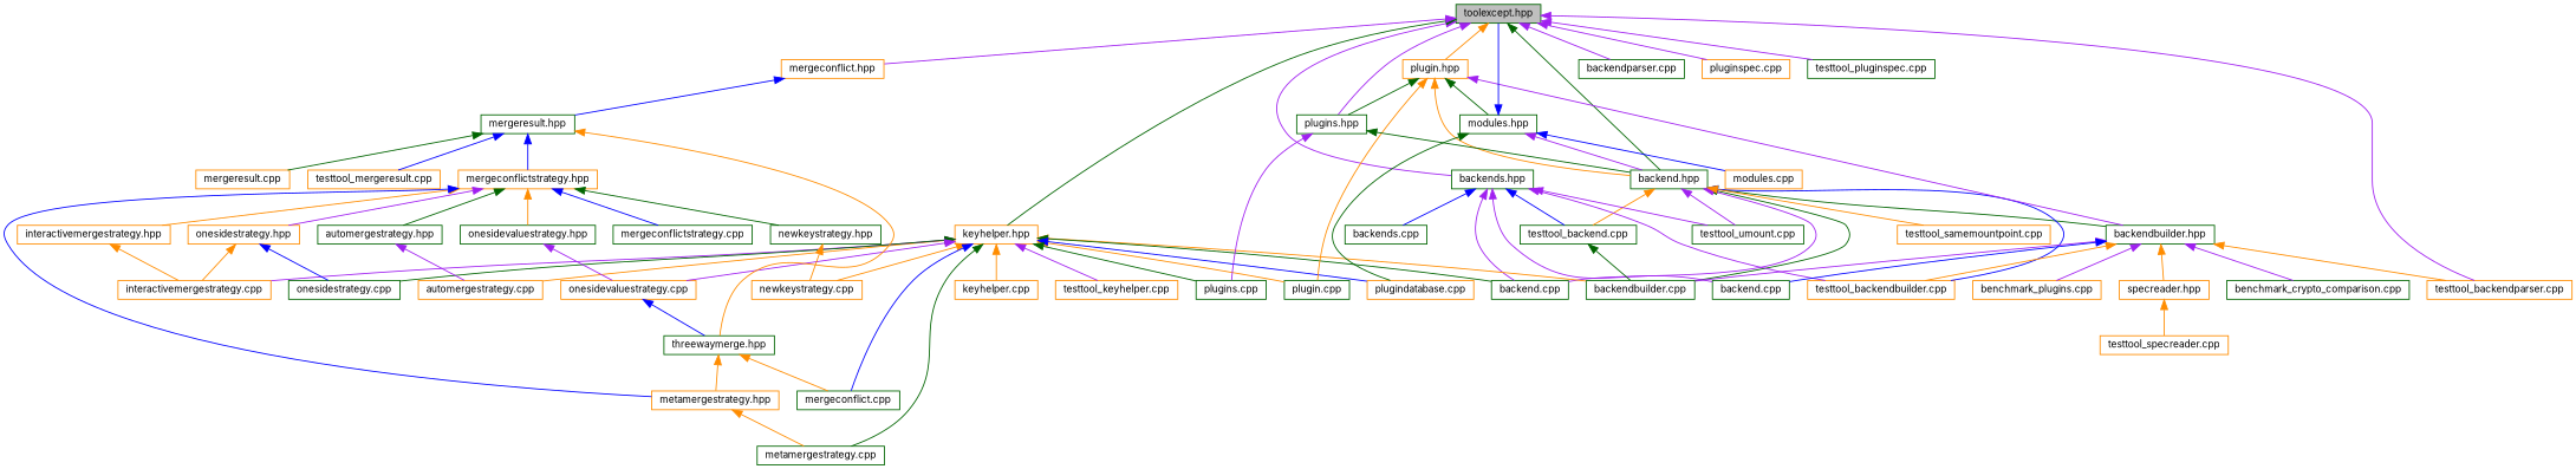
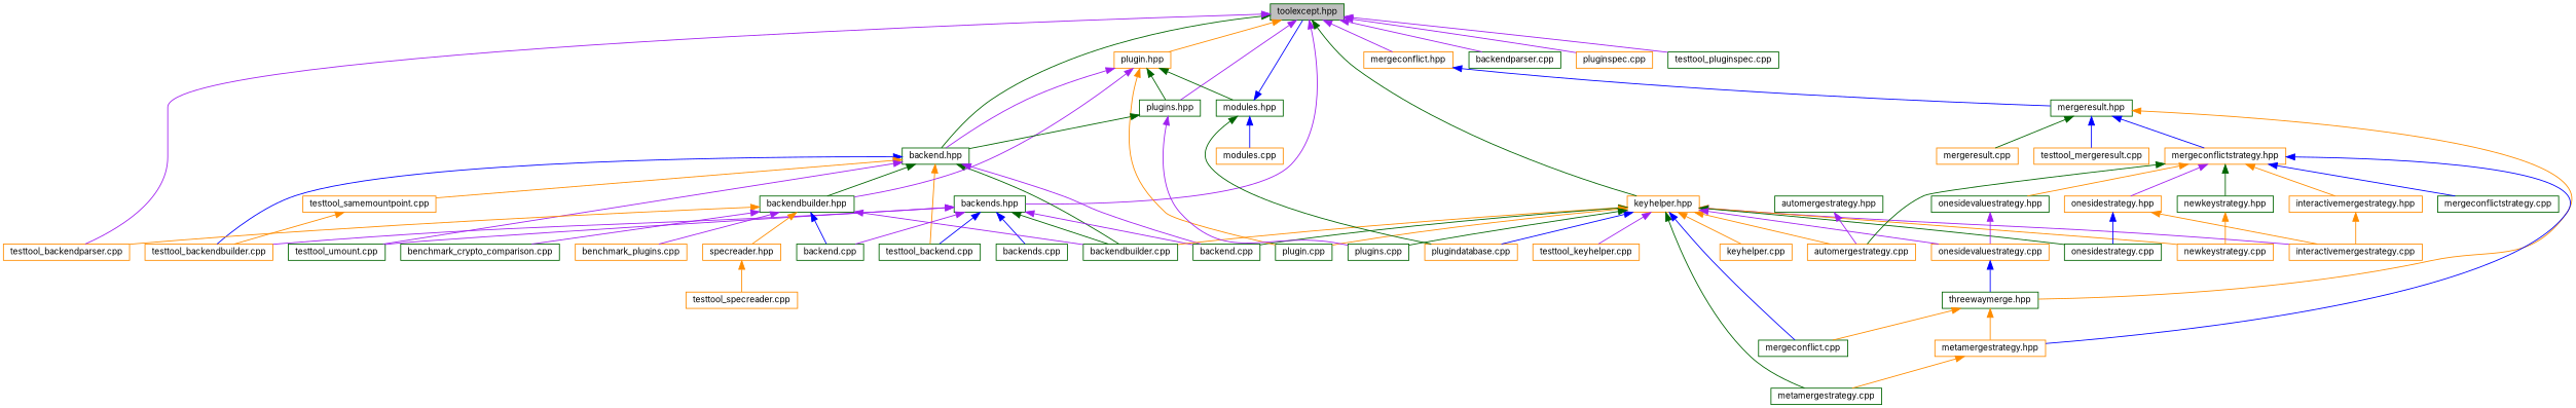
  digraph {
    fontname=Inter
    node [color=darkgreen fillcolor=white fontname=Inter fontsize=10 shape=record style=filled]
    edge [color=purple dir=back fontname=Inter fontsize=10 labelfontname=Helvetica labelfontsize=10 style=solid]
    n1 [fillcolor=grey75 fontcolor=black height=0.2 label="toolexcept.hpp" width=0.4]
    n2 [height=0.2 label="backend.hpp" width=0.4]
    n3 [color=darkorange height=0.2 label="testtool_backendparser.cpp" width=0.4]
    n4 [height=0.2 label="backends.hpp" width=0.4]
    n5 [color=darkorange height=0.2 label="keyhelper.hpp" width=0.4]
    n6 [color=darkorange height=0.2 label="mergeconflict.hpp" width=0.4]
    n7 [color=darkorange height=0.2 label="plugin.hpp" width=0.4]
    n8 [height=0.2 label="plugins.hpp" width=0.4]
    n9 [height=0.2 label="backendparser.cpp" width=0.4]
    n10 [color=darkorange height=0.2 label="pluginspec.cpp" width=0.4]
    n11 [height=0.2 label="testtool_pluginspec.cpp" width=0.4]
    n12 [height=0.2 label="backendbuilder.hpp" width=0.4]
    n13 [height=0.2 label="backendbuilder.cpp" width=0.4]
    n14 [color=darkorange height=0.2 label="testtool_backendbuilder.cpp" width=0.4]
    n15 [height=0.2 label="backend.cpp" width=0.4]
    n16 [height=0.2 label="testtool_backend.cpp" width=0.4]
    n17 [color=darkorange height=0.2 label="testtool_samemountpoint.cpp" width=0.4]
    n18 [height=0.2 label="testtool_umount.cpp" width=0.4]
    n19 [height=0.2 label="backend.cpp" width=0.4]
    n20 [height=0.2 label="backends.cpp" width=0.4]
    n21 [color=darkorange height=0.2 label="keyhelper.cpp" width=0.4]
    n22 [color=darkorange height=0.2 label="automergestrategy.cpp" width=0.4]
    n23 [color=darkorange height=0.2 label="interactivemergestrategy.cpp" width=0.4]
    n24 [height=0.2 label="metamergestrategy.cpp" width=0.4]
    n25 [color=darkorange height=0.2 label="newkeystrategy.cpp" width=0.4]
    n26 [height=0.2 label="onesidestrategy.cpp" width=0.4]
    n27 [color=darkorange height=0.2 label="onesidevaluestrategy.cpp" width=0.4]
    n28 [height=0.2 label="mergeconflict.cpp" width=0.4]
    n29 [height=0.2 label="plugin.cpp" width=0.4]
    n30 [color=darkorange height=0.2 label="plugindatabase.cpp" width=0.4]
    n31 [height=0.2 label="plugins.cpp" width=0.4]
    n32 [color=darkorange height=0.2 label="testtool_keyhelper.cpp" width=0.4]
    n33 [height=0.2 label="mergeresult.hpp" width=0.4]
    n34 [height=0.2 label="modules.hpp" width=0.4]
    n35 [color=darkorange height=0.2 label="modules.cpp" width=0.4]
    n36 [height=0.2 label="benchmark_crypto_comparison.cpp" width=0.4]
    n37 [color=darkorange height=0.2 label="benchmark_plugins.cpp" width=0.4]
    n38 [color=darkorange height=0.2 label="specreader.hpp" width=0.4]
    n39 [color=darkorange height=0.2 label="testtool_specreader.cpp" width=0.4]
    n40 [height=0.2 label="threewaymerge.hpp" width=0.4]
    n41 [color=darkorange height=0.2 label="mergeconflictstrategy.hpp" width=0.4]
    n42 [color=darkorange height=0.2 label="mergeresult.cpp" width=0.4]
    n43 [color=darkorange height=0.2 label="testtool_mergeresult.cpp" width=0.4]
    n44 [height=0.2 label="automergestrategy.hpp" width=0.4]
    n45 [color=darkorange height=0.2 label="interactivemergestrategy.hpp" width=0.4]
    n46 [color=darkorange height=0.2 label="metamergestrategy.hpp" width=0.4]
    n47 [height=0.2 label="newkeystrategy.hpp" width=0.4]
    n48 [color=darkorange height=0.2 label="onesidestrategy.hpp" width=0.4]
    n49 [height=0.2 label="onesidevaluestrategy.hpp" width=0.4]
    n50 [height=0.2 label="mergeconflictstrategy.cpp" width=0.4]
    n1 -> n2 [color=darkgreen]
    n1 -> n3
    n1 -> n4
    n1 -> n5 [color=darkgreen]
    n1 -> n6
    n1 -> n7 [color=darkorange]
    n1 -> n8
    n1 -> n9
    n1 -> n10
    n1 -> n11
    n2 -> n12 [color=darkgreen]
    n2 -> n13 [color=darkgreen]
    n2 -> n14 [color=blue]
    n2 -> n15
    n2 -> n16 [color=darkorange]
    n2 -> n17 [color=darkorange]
    n2 -> n18
-   n16 -> n13 [color=darkgreen]
+   n4 -> n13 [color=darkgreen]
    n4 -> n14
    n4 -> n15
    n4 -> n16 [color=blue]
    n4 -> n18
    n4 -> n19
    n4 -> n20 [color=blue]
    n5 -> n13 [color=darkorange]
    n5 -> n15 [color=darkgreen]
    n5 -> n21 [color=darkorange]
    n5 -> n22 [color=darkorange]
    n5 -> n23
    n5 -> n24 [color=darkgreen]
    n5 -> n25 [color=darkorange]
    n5 -> n26 [color=darkgreen]
    n5 -> n27
    n5 -> n28 [color=blue]
    n5 -> n29 [color=darkorange]
    n5 -> n30 [color=blue]
    n5 -> n31 [color=darkgreen]
    n5 -> n32
    n6 -> n33 [color=blue]
-   n7 -> n2 [color=darkorange]
+   n7 -> n2
    n7 -> n8 [color=darkgreen]
    n7 -> n12
    n7 -> n29 [color=darkorange]
    n7 -> n34 [color=darkgreen]
    n8 -> n2 [color=darkgreen]
    n8 -> n31
    n12 -> n3 [color=darkorange]
    n12 -> n13
-   n12 -> n14 [color=darkorange]
+   n17 -> n14 [color=darkorange]
    n12 -> n19 [color=blue]
    n12 -> n36
    n12 -> n37
    n12 -> n38 [color=darkorange]
    n27 -> n40 [color=blue]
    n33 -> n40 [color=darkorange]
    n33 -> n41 [color=blue]
    n33 -> n42 [color=darkgreen]
    n33 -> n43 [color=blue]
    n34 -> n1 [color=blue]
-   n34 -> n2
    n34 -> n30 [color=darkgreen]
    n34 -> n35 [color=blue]
    n38 -> n39 [color=darkorange]
    n40 -> n28 [color=darkorange]
    n40 -> n46 [color=darkorange]
-   n41 -> n44 [color=darkgreen]
+   n41 -> n22 [color=darkgreen]
    n41 -> n45 [color=darkorange]
    n41 -> n46 [color=blue]
    n41 -> n47 [color=darkgreen]
    n41 -> n48
    n41 -> n49 [color=darkorange]
    n41 -> n50 [color=blue]
    n44 -> n22
    n45 -> n23 [color=darkorange]
    n46 -> n24 [color=darkorange]
    n47 -> n25 [color=darkorange]
    n48 -> n23 [color=darkorange]
    n48 -> n26 [color=blue]
    n49 -> n27
  }
